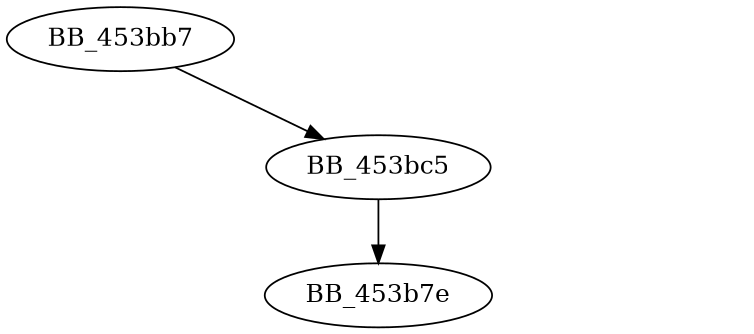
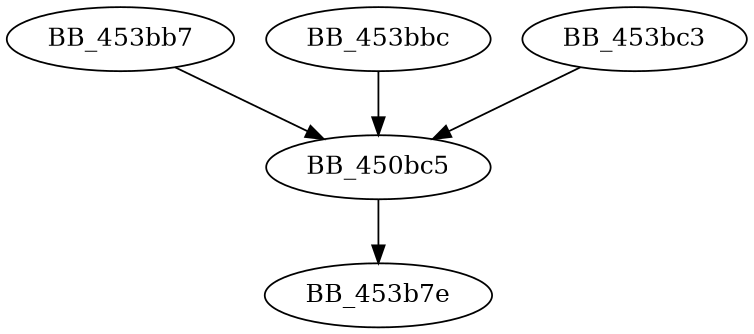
  digraph {
    BB_453bb7
-   BB_453bc5
+   BB_453bc5 [label=BB_450bc5]
+   BB_453bbc
+   BB_453bc3
    BB_453b7e
    BB_453bb7 -> BB_453bc5
    BB_453bc5 -> BB_453b7e
+   BB_453bbc -> BB_453bc5
+   BB_453bc3 -> BB_453bc5
  }
